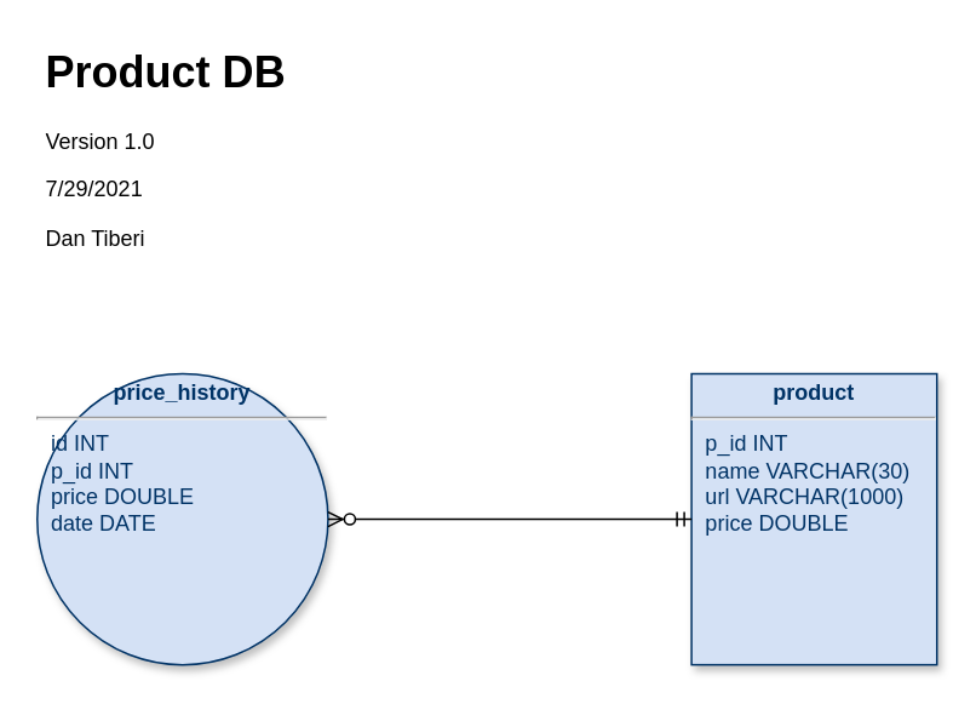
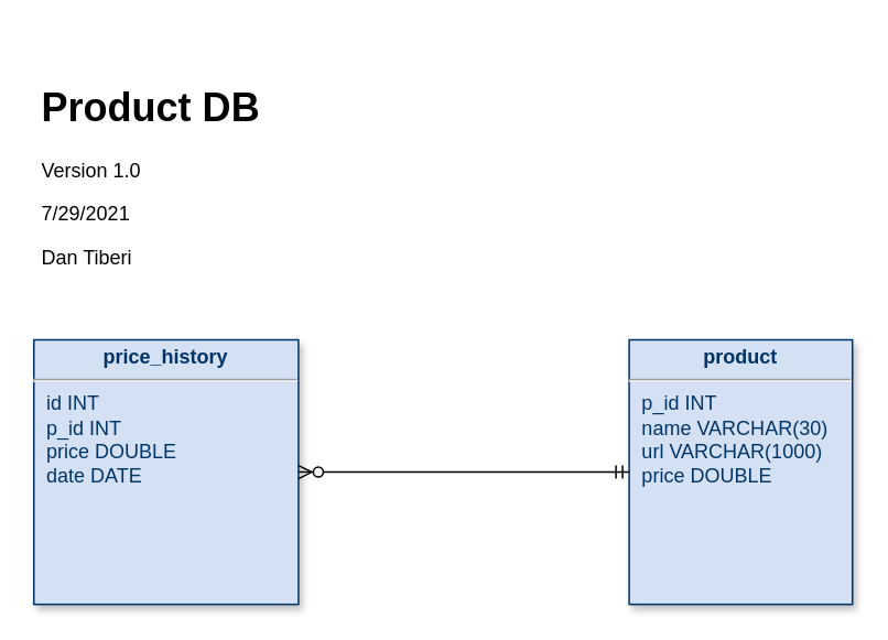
  <mxCell id="0" />
  <mxCell id="1" parent="0" />
  <mxCell id="2" value="&lt;p style=&quot;margin: 4px 0px 0px ; text-align: center&quot;&gt;&lt;b&gt;product&lt;/b&gt;&lt;/p&gt;&lt;hr&gt;&lt;p style=&quot;margin: 0px ; margin-left: 8px&quot;&gt;p_id INT&lt;/p&gt;&lt;p style=&quot;margin: 0px ; margin-left: 8px&quot;&gt;name VARCHAR(30)&lt;/p&gt;&lt;p style=&quot;margin: 0px ; margin-left: 8px&quot;&gt;url VARCHAR(1000)&lt;/p&gt;&lt;p style=&quot;margin: 0px ; margin-left: 8px&quot;&gt;price DOUBLE&lt;/p&gt;&lt;p style=&quot;margin: 0px ; margin-left: 8px&quot;&gt;&lt;br&gt;&lt;/p&gt;" style="verticalAlign=top;align=left;overflow=fill;fontSize=12;fontFamily=Helvetica;html=1;strokeColor=#003366;shadow=1;fillColor=#D4E1F5;fontColor=#003366" parent="1" vertex="1"><mxGeometry x="380" y="205" width="135" height="160" as="geometry" /></mxCell>
- <mxCell id="3" value="&lt;p style=&quot;margin: 4px 0px 0px ; text-align: center&quot;&gt;&lt;b&gt;price_history&lt;/b&gt;&lt;/p&gt;&lt;hr&gt;&lt;p style=&quot;margin: 0px ; margin-left: 8px&quot;&gt;id INT&lt;/p&gt;&lt;p style=&quot;margin: 0px ; margin-left: 8px&quot;&gt;p_id INT&lt;/p&gt;&lt;p style=&quot;margin: 0px ; margin-left: 8px&quot;&gt;price DOUBLE&lt;/p&gt;&lt;p style=&quot;margin: 0px ; margin-left: 8px&quot;&gt;date DATE&lt;/p&gt;&lt;p style=&quot;margin: 0px ; margin-left: 8px&quot;&gt;&lt;br&gt;&lt;/p&gt;" style="ellipse;verticalAlign=top;align=left;overflow=fill;fontSize=12;fontFamily=Helvetica;html=1;strokeColor=#003366;shadow=1;fillColor=#D4E1F5;fontColor=#003366;" vertex="1" parent="1"><mxGeometry x="20" y="205" width="160" height="160" as="geometry" /></mxCell>
+ <mxCell id="3" value="&lt;p style=&quot;margin: 4px 0px 0px ; text-align: center&quot;&gt;&lt;b&gt;price_history&lt;/b&gt;&lt;/p&gt;&lt;hr&gt;&lt;p style=&quot;margin: 0px ; margin-left: 8px&quot;&gt;id INT&lt;/p&gt;&lt;p style=&quot;margin: 0px ; margin-left: 8px&quot;&gt;p_id INT&lt;/p&gt;&lt;p style=&quot;margin: 0px ; margin-left: 8px&quot;&gt;price DOUBLE&lt;/p&gt;&lt;p style=&quot;margin: 0px ; margin-left: 8px&quot;&gt;date DATE&lt;/p&gt;&lt;p style=&quot;margin: 0px ; margin-left: 8px&quot;&gt;&lt;br&gt;&lt;/p&gt;" style="verticalAlign=top;align=left;overflow=fill;fontSize=12;fontFamily=Helvetica;html=1;strokeColor=#003366;shadow=1;fillColor=#D4E1F5;fontColor=#003366" vertex="1" parent="1"><mxGeometry x="20" y="205" width="160" height="160" as="geometry" /></mxCell>
  <mxCell id="4" value="" style="edgeStyle=entityRelationEdgeStyle;fontSize=12;html=1;endArrow=ERzeroToMany;startArrow=ERmandOne;exitX=0;exitY=0.5;exitDx=0;exitDy=0;entryX=1;entryY=0.5;entryDx=0;entryDy=0;" edge="1" parent="1" source="2" target="3"><mxGeometry width="100" height="100" relative="1" as="geometry"><mxPoint x="240" y="160" as="sourcePoint" /><mxPoint x="340" y="60" as="targetPoint" /></mxGeometry></mxCell>
- <mxCell id="5" value="&lt;h1&gt;Product DB&lt;/h1&gt;&lt;p&gt;Version 1.0&lt;/p&gt;&lt;p&gt;7/29/2021&lt;/p&gt;&lt;p&gt;Dan Tiberi&lt;/p&gt;" style="text;html=1;strokeColor=none;fillColor=none;spacing=5;spacingTop=-20;whiteSpace=wrap;overflow=hidden;rounded=0;" vertex="1" parent="1"><mxGeometry x="20" y="20" width="190" height="120" as="geometry" /></mxCell>
+ <mxCell id="5" value="&lt;h1&gt;Product DB&lt;/h1&gt;&lt;p&gt;Version 1.0&lt;/p&gt;&lt;p&gt;7/29/2021&lt;/p&gt;&lt;p&gt;Dan Tiberi&lt;/p&gt;" style="text;html=1;strokeColor=none;fillColor=none;spacing=5;spacingTop=-20;whiteSpace=wrap;overflow=hidden;rounded=0;" vertex="1" parent="1"><mxGeometry x="20" y="45" width="190" height="120" as="geometry" /></mxCell>
